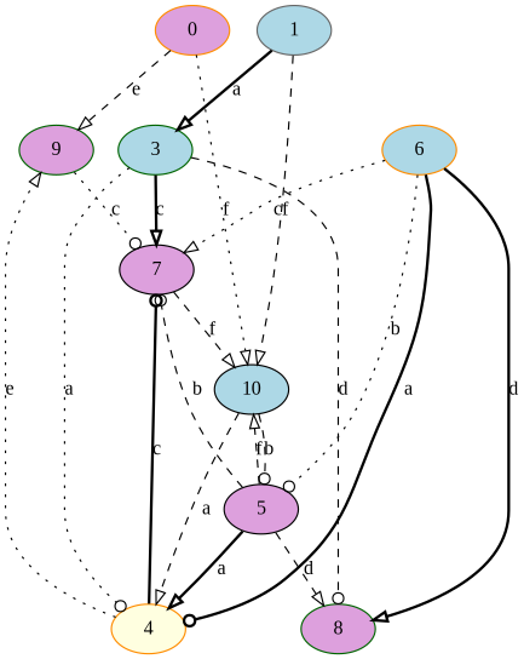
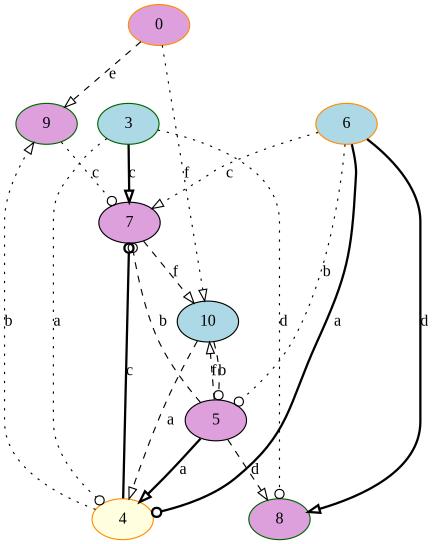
  strict digraph {
    fontname="Liberation Serif"
    node [color=darkgreen fillcolor=plum fontname="Liberation Serif" style=filled]
    edge [arrowhead=onormal fontname="Liberation Serif" style=dashed]
    9
    0 [color=darkorange]
    10 [color=black fillcolor=lightblue]
    7 [color=black]
    4 [color=darkorange fillcolor=lightyellow]
    5 [color=black]
    3 [fillcolor=lightblue]
    8
-   1 [color=gray40 fillcolor=lightblue]
    n10 [color=darkorange fillcolor=lightblue label=6]
    9 -> 7 [arrowhead=odot label=c style=dotted]
    0 -> 9 [label=e]
    0 -> 10 [label=f style=dotted]
    10 -> 4 [label=a]
    10 -> 5 [arrowhead=odot label=b]
    7 -> 10 [label=f]
-   4 -> 9 [label=e style=dotted]
+   4 -> 9 [label=b style=dotted]
    4 -> 7 [arrowhead=odot label=c style=bold]
    5 -> 10 [label=f]
    5 -> 7 [arrowhead=odot label=b]
    5 -> 4 [label=a style=bold]
    5 -> 8 [label=d]
    3 -> 7 [label=c style=bold]
    3 -> 4 [arrowhead=odot label=a style=dotted]
-   3 -> 8 [arrowhead=odot label=d]
-   1 -> 10 [label=f]
-   1 -> 3 [label=a style=bold]
+   3 -> 8 [arrowhead=odot label=d style=dotted]
    n10 -> 7 [label=c style=dotted]
    n10 -> 4 [arrowhead=odot label=a style=bold]
    n10 -> 5 [arrowhead=odot label=b style=dotted]
    n10 -> 8 [label=d style=bold]
  }
